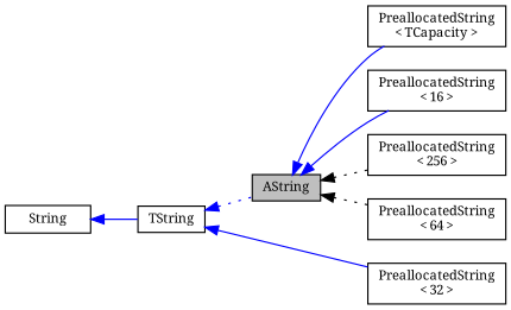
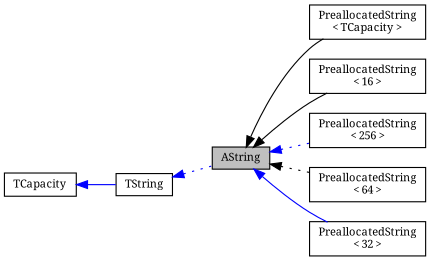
  digraph {
    fontname="Noto Serif"
    rankdir=LR
    node [color=black fillcolor=white fontname="Noto Serif" fontsize=10 shape=record style=filled]
    edge [color=blue dir=back fontname="Noto Serif" fontsize=10 labelfontname=Helvetica labelfontsize=10 style=solid]
    n1 [fillcolor=grey75 fontcolor=black height=0.2 label=AString width=0.4]
    n2 [height=0.2 label="PreallocatedString\l\< TCapacity \>" width=0.4]
    n3 [height=0.2 label="PreallocatedString\l\< 16 \>" width=0.4]
    n4 [height=0.2 label="PreallocatedString\l\< 256 \>" width=0.4]
    n5 [height=0.2 label="PreallocatedString\l\< 32 \>" width=0.4]
    n6 [height=0.2 label="PreallocatedString\l\< 64 \>" width=0.4]
    n7 [height=0.2 label=TString width=0.4]
-   n8 [height=0.2 label=String width=0.4]
-   n1 -> n2
-   n1 -> n3
-   n1 -> n4 [color=black style=dotted]
-   n7 -> n5
+   n8 [height=0.2 label=TCapacity width=0.4]
+   n1 -> n2 [color=black]
+   n1 -> n3 [color=black]
+   n1 -> n4 [style=dotted]
+   n1 -> n5
    n1 -> n6 [color=black style=dotted]
    n7 -> n1 [style=dotted]
    n8 -> n7
  }
